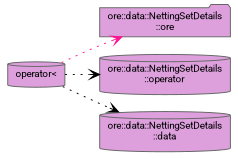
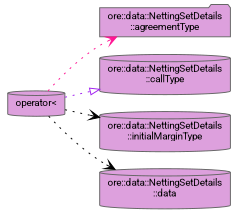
  digraph {
    fontname=Roboto
    rankdir=LR
    node [color=grey40 fillcolor=plum fontname=Roboto fontsize=10 shape=cylinder style=filled]
    edge [arrowhead=vee color=black fontname=Roboto fontsize=10 labelfontname=Helvetica labelfontsize=10 style=dotted]
    n1 [color=gray40 fontcolor=black height=0.2 label="operator\<" width=0.4]
-   n2 [height=0.2 label="ore::data::NettingSetDetails\l::ore" shape=folder width=0.4]
-   n4 [height=0.2 label="ore::data::NettingSetDetails\l::operator" width=0.4]
+   n2 [height=0.2 label="ore::data::NettingSetDetails\l::agreementType" shape=folder width=0.4]
+   n3 [height=0.2 label="ore::data::NettingSetDetails\l::callType" width=0.4]
+   n4 [height=0.2 label="ore::data::NettingSetDetails\l::initialMarginType" width=0.4]
    n5 [height=0.2 label="ore::data::NettingSetDetails\l::data" width=0.4]
    n1 -> n2 [color=deeppink]
+   n1 -> n3 [arrowhead=onormal color=purple]
    n1 -> n4
    n1 -> n5
  }
